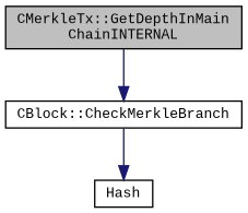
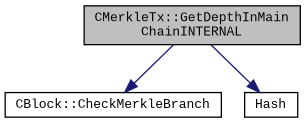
  digraph {
    fontname="Liberation Mono"
    rankdir=TB
    node [color=black fillcolor=white fontname="Liberation Mono" fontsize=10 shape=record style=filled]
    edge [color=midnightblue fontname="Liberation Mono" fontsize=10 labelfontname=Helvetica labelfontsize=10 style=solid]
    n1 [fillcolor=grey75 fontcolor=black height=0.2 label="CMerkleTx::GetDepthInMain\lChainINTERNAL" width=0.4]
    n2 [height=0.2 label="CBlock::CheckMerkleBranch" width=0.4]
    n3 [height=0.2 label=Hash width=0.4]
    n1 -> n2
-   n2 -> n3
+   n1 -> n3
  }
